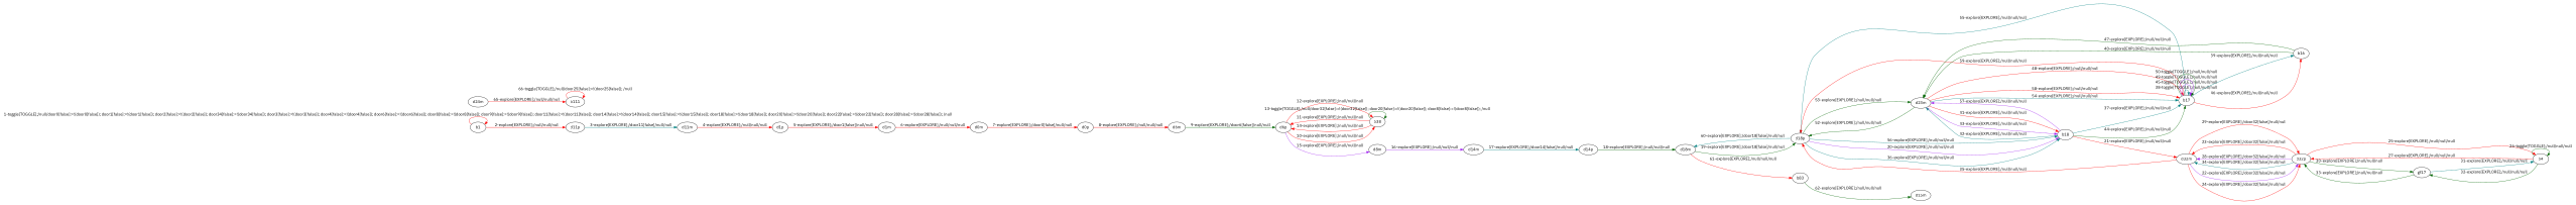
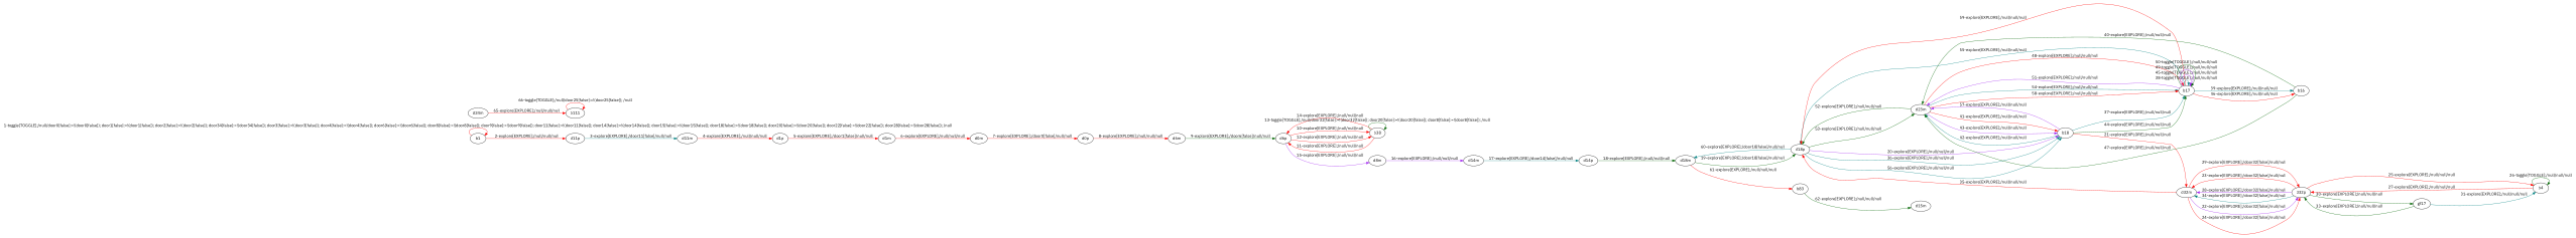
  digraph {
    fontname="IBM Plex Sans"
    rankdir=LR
    node [fontname="IBM Plex Sans"]
    edge [color=red fontname="IBM Plex Sans"]
    b1
    d11p
    d11m
    d1p
    d1m
    d0m
    d0p
    d6m
    d6p
    b38
    d8m
    d14m
    d14p
    d18m
    d18p
    b83
    b18
    d23m
    d15m
    d32m
    b17
    d32p
    b16
    b4
    gf17
    d24m
    b111
    b1 -> b1 [label="1-toggle[TOGGLE];/null/door0[false]:=!(door0[false]); door1[false]:=!(door1[false]); door2[false]:=!(door2[false]); door34[false]:=!(door34[false]); door3[false]:=!(door3[false]); door4[false]:=!(door4[false]); door6[false]:=!(door6[false]); door8[false]:=!(door8[false]); door9[false]:=!(door9[false]); door11[false]:=!(door11[false]); door14[false]:=!(door14[false]); door15[false]:=!(door15[false]); door18[false]:=!(door18[false]); door20[false]:=!(door20[false]); door22[false]:=!(door22[false]); door28[false]:=!(door28[false]); /null"]
    b1 -> d11p [label="2-explore[EXPLORE];/null/null/null"]
    d11p -> d11m [color=teal label="3-explore[EXPLORE];/door11[false]/null/null"]
    d11m -> d1p [label="4-explore[EXPLORE];/null/null/null"]
    d1p -> d1m [label="5-explore[EXPLORE];/door1[false]/null/null"]
    d1m -> d0m [label="6-explore[EXPLORE];/null/null/null"]
    d0m -> d0p [label="7-explore[EXPLORE];/door0[false]/null/null"]
    d0p -> d6m [label="8-explore[EXPLORE];/null/null/null"]
    d6m -> d6p [color=darkgreen label="9-explore[EXPLORE];/door6[false]/null/null"]
    d6p -> b38 [label="10-explore[EXPLORE];/null/null/null"]
    d6p -> b38 [label="12-explore[EXPLORE];/null/null/null"]
    d6p -> d8m [color=purple label="15-explore[EXPLORE];/null/null/null"]
    b38 -> d6p [label="11-explore[EXPLORE];/null/null/null"]
    b38 -> d6p [label="14-explore[EXPLORE];/null/null/null"]
    b38 -> b38 [color=darkgreen label="13-toggle[TOGGLE];/null/door32[false]:=!(door32[false]); door20[false]:=!(door20[false]); door8[false]:=!(door8[false]); /null"]
    d8m -> d14m [color=purple label="16-explore[EXPLORE];/null/null/null"]
    d14m -> d14p [color=teal label="17-explore[EXPLORE];/door14[false]/null/null"]
    d14p -> d18m [color=darkgreen label="18-explore[EXPLORE];/null/null/null"]
    d18m -> d18p [color=darkgreen label="19-explore[EXPLORE];/door18[false]/null/null"]
    d18m -> b83 [label="61-explore[EXPLORE];/null/null/null"]
    d18p -> d18m [color=teal label="60-explore[EXPLORE];/door18[false]/null/null"]
    d18p -> b18 [color=purple label="20-explore[EXPLORE];/null/null/null"]
    d18p -> b18 [color=teal label="36-explore[EXPLORE];/null/null/null"]
    d18p -> b18 [color=teal label="56-explore[EXPLORE];/null/null/null"]
    d18p -> d23m [color=darkgreen label="53-explore[EXPLORE];/null/null/null"]
    b83 -> d15m [color=darkgreen label="62-explore[EXPLORE];/null/null/null"]
    b18 -> d23m [color=teal label="42-explore[EXPLORE];/null/null/null"]
    b18 -> d23m [color=purple label="57-explore[EXPLORE];/null/null/null"]
    b18 -> d32m [label="21-explore[EXPLORE];/null/null/null"]
    b18 -> b17 [color=teal label="37-explore[EXPLORE];/null/null/null"]
    b18 -> b17 [color=darkgreen label="44-explore[EXPLORE];/null/null/null"]
    d23m -> d18p [color=darkgreen label="52-explore[EXPLORE];/null/null/null"]
    d23m -> b18 [label="41-explore[EXPLORE];/null/null/null"]
    d23m -> b18 [color=purple label="43-explore[EXPLORE];/null/null/null"]
    d23m -> b17 [label="48-explore[EXPLORE];/null/null/null"]
    d23m -> b17 [color=teal label="54-explore[EXPLORE];/null/null/null"]
    d23m -> b17 [label="58-explore[EXPLORE];/null/null/null"]
    d32m -> d18p [label="35-explore[EXPLORE];/null/null/null"]
    d32m -> d32p [color=purple label="22-explore[EXPLORE];/door32[false]/null/null"]
    d32m -> d32p [label="24-explore[EXPLORE];/door32[false]/null/null"]
    d32m -> d32p [label="29-explore[EXPLORE];/door32[false]/null/null"]
    b17 -> d18p [color=teal label="55-explore[EXPLORE];/null/null/null"]
    b17 -> d18p [label="59-explore[EXPLORE];/null/null/null"]
+   b17 -> d23m [color=purple label="51-explore[EXPLORE];/null/null/null"]
    b17 -> b17 [color=teal label="38-toggle[TOGGLE];/null/null/null"]
    b17 -> b17 [color=purple label="45-toggle[TOGGLE];/null/null/null"]
    b17 -> b17 [color=purple label="49-toggle[TOGGLE];/null/null/null"]
    b17 -> b17 [color=darkgreen label="50-toggle[TOGGLE];/null/null/null"]
    b17 -> b16 [color=teal label="39-explore[EXPLORE];/null/null/null"]
    b17 -> b16 [label="46-explore[EXPLORE];/null/null/null"]
    d32p -> d32m [label="23-explore[EXPLORE];/door32[false]/null/null"]
    d32p -> d32m [color=purple label="28-explore[EXPLORE];/door32[false]/null/null"]
    d32p -> d32m [color=teal label="34-explore[EXPLORE];/door32[false]/null/null"]
    d32p -> b4 [label="25-explore[EXPLORE];/null/null/null"]
    d32p -> gf17 [color=darkgreen label="30-explore[EXPLORE];/null/null/null"]
    b16 -> d23m [color=darkgreen label="40-explore[EXPLORE];/null/null/null"]
    b16 -> d23m [color=darkgreen label="47-explore[EXPLORE];/null/null/null"]
    b4 -> d32p [label="27-explore[EXPLORE];/null/null/null"]
    b4 -> b4 [color=darkgreen label="26-toggle[TOGGLE];/null/null/null"]
-   b4 -> gf17 [color=darkgreen label="32-explore[EXPLORE];/null/null/null"]
    gf17 -> d32p [color=darkgreen label="33-explore[EXPLORE];/null/null/null"]
    gf17 -> b4 [color=teal label="31-explore[EXPLORE];/null/null/null"]
    d24m -> b111 [label="65-explore[EXPLORE];/null/null/null"]
    b111 -> b111 [label="66-toggle[TOGGLE];/null/door25[false]:=!(door25[false]); /null"]
  }
